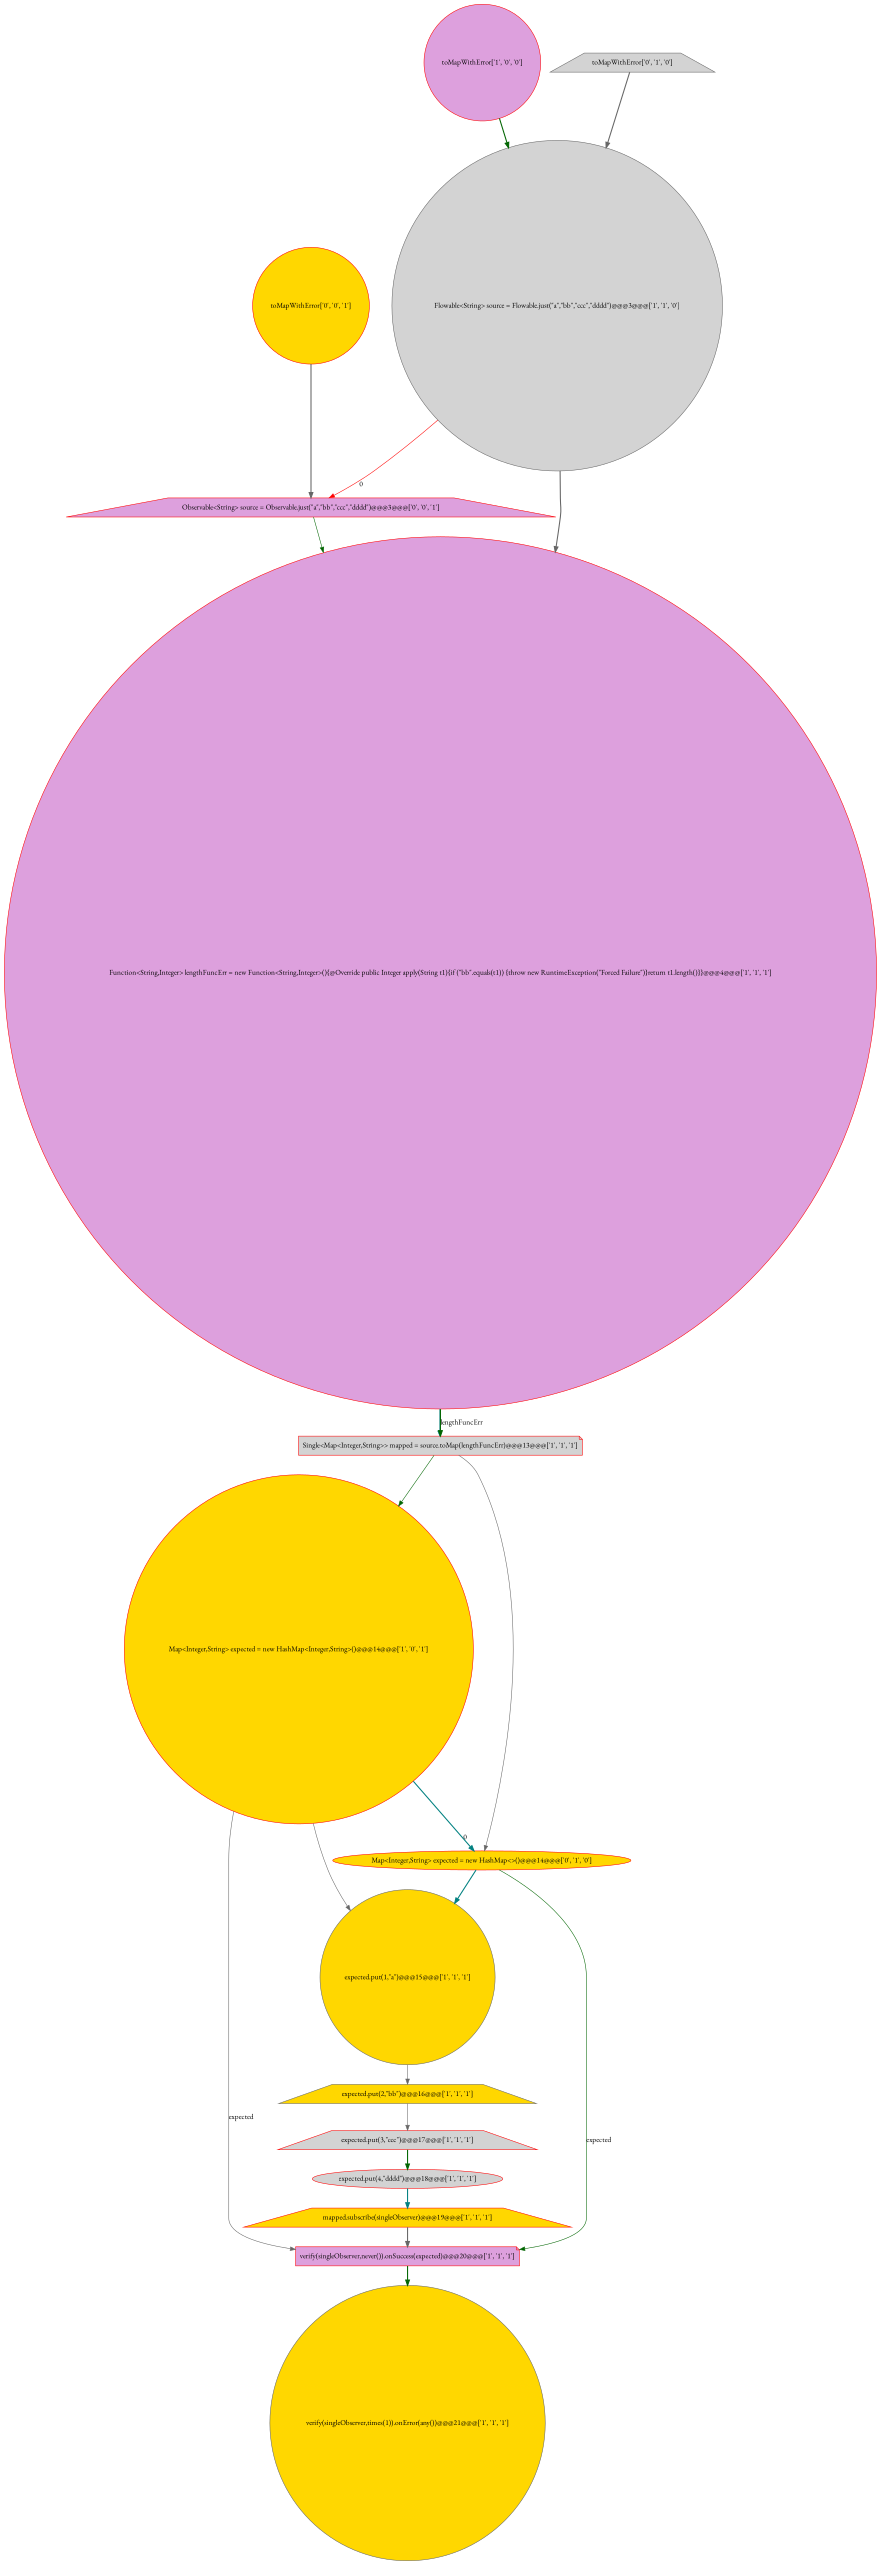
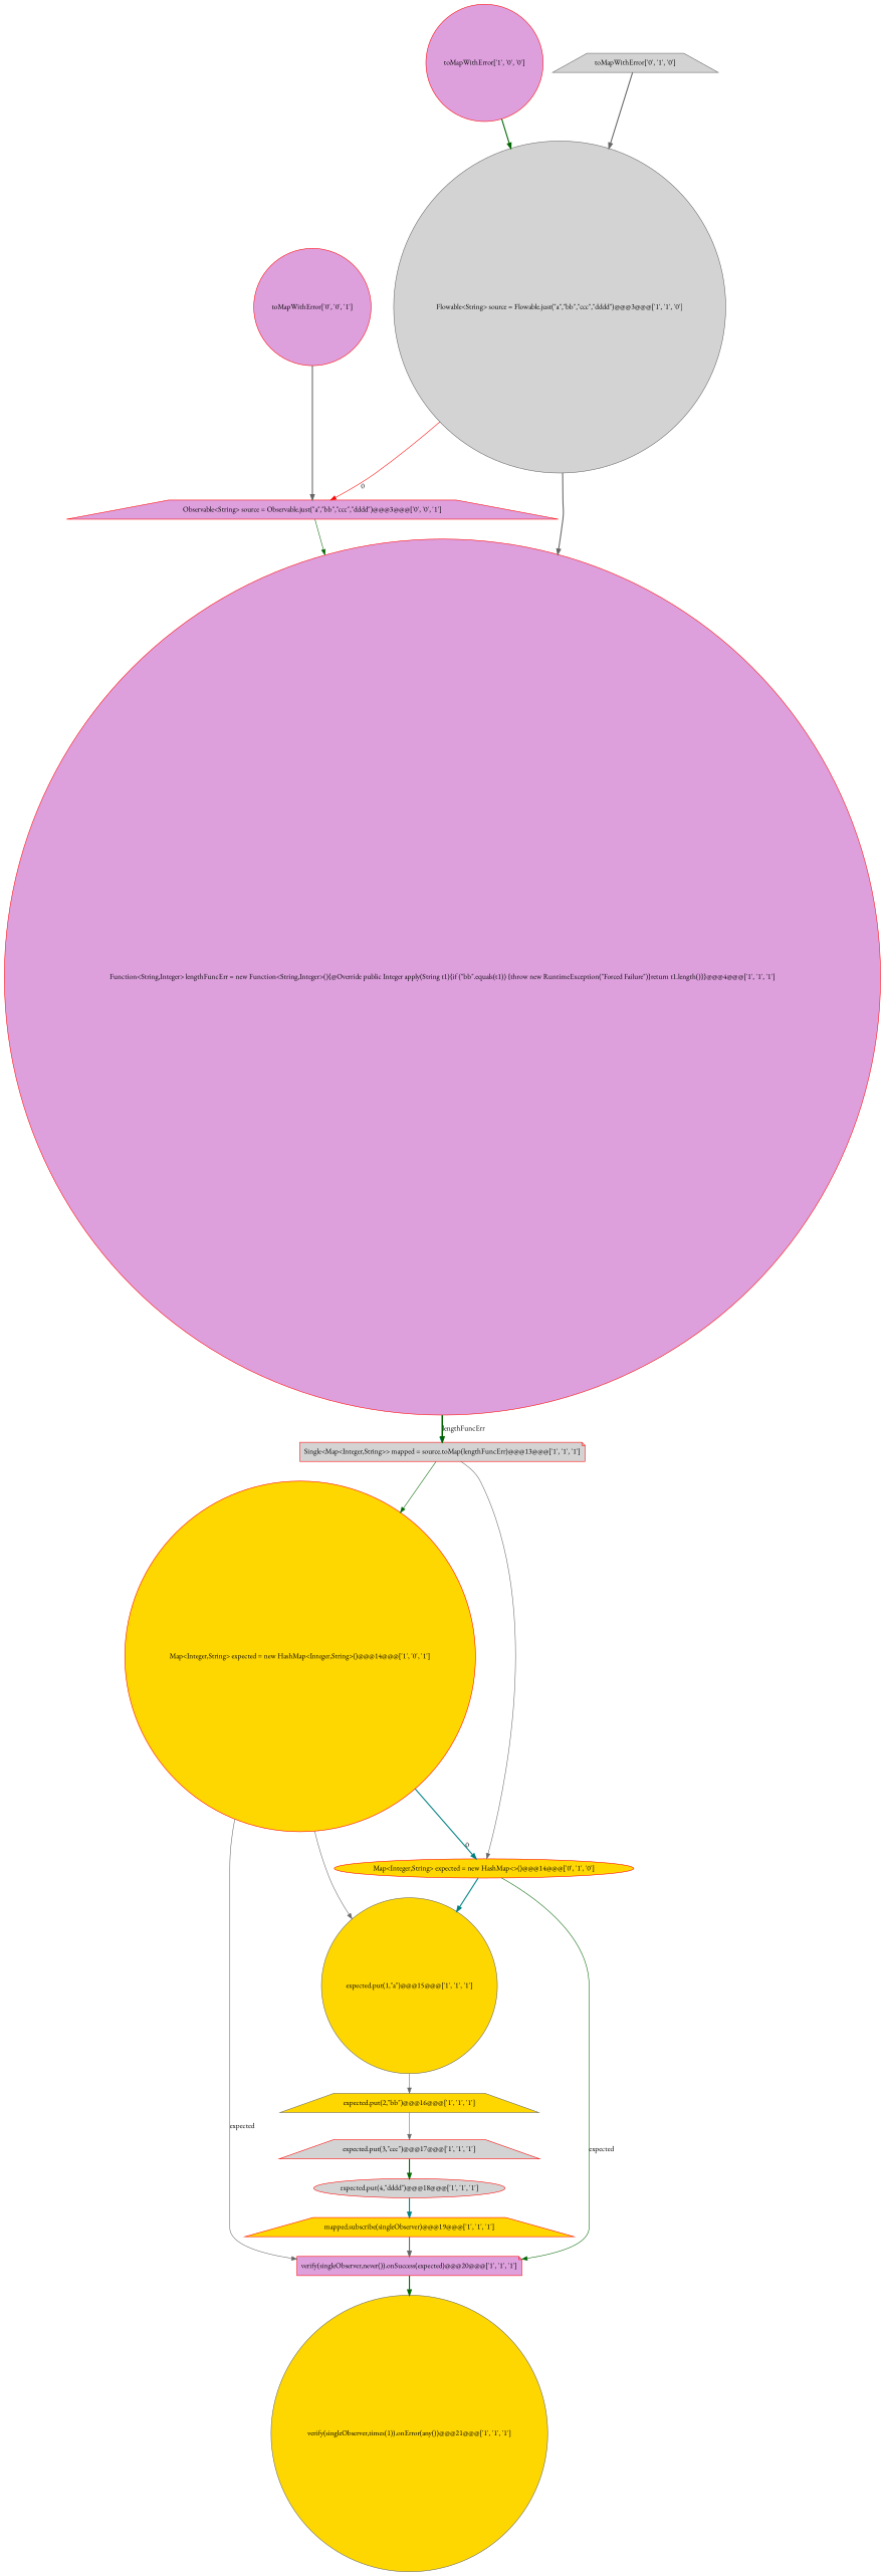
  digraph {
    fontname="EB Garamond"
    node [color=red fillcolor=gold fontname="EB Garamond" shape=circle style=filled]
    edge [color=gray40 fontname="EB Garamond" style=bold]
    n1 [fillcolor=lightgrey label="expected.put(3,\"ccc\")@@@17@@@['1', '1', '1']" shape=trapezium]
    n2 [fillcolor=lightgrey label="expected.put(4,\"dddd\")@@@18@@@['1', '1', '1']" shape=ellipse]
    n3 [label="mapped.subscribe(singleObserver)@@@19@@@['1', '1', '1']" shape=trapezium]
    n4 [fillcolor=plum label="verify(singleObserver,never()).onSuccess(expected)@@@20@@@['1', '1', '1']" shape=note]
    n5 [color=gray40 label="expected.put(2,\"bb\")@@@16@@@['1', '1', '1']" shape=trapezium]
-   n6 [label="toMapWithError['0', '0', '1']"]
+   n6 [fillcolor=plum label="toMapWithError['0', '0', '1']"]
    n7 [fillcolor=plum label="Observable<String> source = Observable.just(\"a\",\"bb\",\"ccc\",\"dddd\")@@@3@@@['0', '0', '1']" shape=trapezium]
    n8 [fillcolor=plum label="Function<String,Integer> lengthFuncErr = new Function<String,Integer>(){@Override public Integer apply(String t1){if (\"bb\".equals(t1)) {throw new RuntimeException(\"Forced Failure\")}return t1.length()}}@@@4@@@['1', '1', '1']"]
    n9 [color=gray40 label="verify(singleObserver,times(1)).onError(any())@@@21@@@['1', '1', '1']"]
    n10 [color=gray40 label="expected.put(1,\"a\")@@@15@@@['1', '1', '1']"]
    n11 [color=gray40 fillcolor=lightgrey label="Flowable<String> source = Flowable.just(\"a\",\"bb\",\"ccc\",\"dddd\")@@@3@@@['1', '1', '0']"]
    n12 [fillcolor=lightgrey label="Single<Map<Integer,String>> mapped = source.toMap(lengthFuncErr)@@@13@@@['1', '1', '1']" shape=note]
    n13 [label="Map<Integer,String> expected = new HashMap<Integer,String>()@@@14@@@['1', '0', '1']"]
    n14 [label="Map<Integer,String> expected = new HashMap<>()@@@14@@@['0', '1', '0']" shape=ellipse]
    n15 [fillcolor=plum label="toMapWithError['1', '0', '0']"]
    n16 [color=gray40 fillcolor=lightgrey label="toMapWithError['0', '1', '0']" shape=trapezium]
    n1 -> n2 [color=darkgreen]
    n2 -> n3 [color=teal]
    n3 -> n4
    n4 -> n9 [color=darkgreen]
    n5 -> n1 [style=solid]
    n6 -> n7
    n7 -> n8 [color=darkgreen style=solid]
    n8 -> n12 [color=teal style=solid]
    n8 -> n12 [color=darkgreen label=lengthFuncErr]
    n10 -> n5 [style=solid]
    n11 -> n7 [color=red label=0 style=solid]
    n11 -> n8
    n12 -> n13 [color=darkgreen style=solid]
    n12 -> n14 [style=solid]
    n13 -> n4 [label=expected style=solid]
    n13 -> n10 [style=solid]
    n13 -> n14 [color=teal label=0]
    n14 -> n4 [color=darkgreen label=expected style=solid]
    n14 -> n10 [color=teal]
    n15 -> n11 [color=darkgreen]
    n16 -> n11
  }
